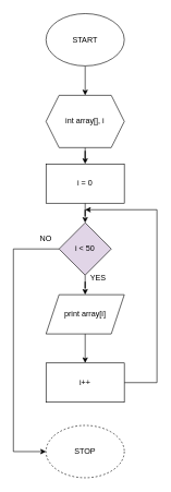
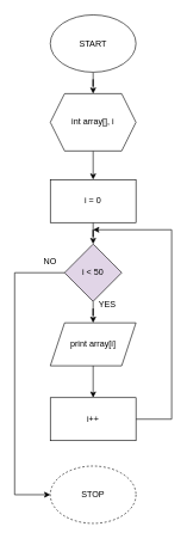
  <mxCell id="0" />
  <mxCell id="1" parent="0" />
  <mxCell id="2" value="" style="edgeStyle=orthogonalEdgeStyle;rounded=0;orthogonalLoop=1;jettySize=auto;html=1;" parent="1" source="3" target="5" edge="1"><mxGeometry relative="1" as="geometry" /></mxCell>
  <mxCell id="3" value="START" style="ellipse;whiteSpace=wrap;html=1;" parent="1" vertex="1"><mxGeometry x="70" y="20" width="120" height="80" as="geometry" /></mxCell>
  <mxCell id="4" value="" style="edgeStyle=orthogonalEdgeStyle;rounded=0;orthogonalLoop=1;jettySize=auto;html=1;" parent="1" source="5" target="7" edge="1"><mxGeometry relative="1" as="geometry" /></mxCell>
- <mxCell id="5" value="int array[], i" style="shape=hexagon;perimeter=hexagonPerimeter2;whiteSpace=wrap;html=1;fixedSize=1;" parent="1" vertex="1"><mxGeometry x="70" y="145" width="120" height="80" as="geometry" /></mxCell>
+ <mxCell id="5" value="int array[], i" style="shape=hexagon;perimeter=hexagonPerimeter2;whiteSpace=wrap;html=1;fixedSize=1;" parent="1" vertex="1"><mxGeometry x="70" y="130" width="120" height="80" as="geometry" /></mxCell>
  <mxCell id="6" value="" style="edgeStyle=orthogonalEdgeStyle;rounded=0;orthogonalLoop=1;jettySize=auto;html=1;" parent="1" source="7" target="10" edge="1"><mxGeometry relative="1" as="geometry" /></mxCell>
  <mxCell id="7" value="i = 0" style="rounded=0;whiteSpace=wrap;html=1;" parent="1" vertex="1"><mxGeometry x="70" y="250" width="120" height="60" as="geometry" /></mxCell>
  <mxCell id="8" value="" style="edgeStyle=orthogonalEdgeStyle;rounded=0;orthogonalLoop=1;jettySize=auto;html=1;" parent="1" source="10" target="12" edge="1"><mxGeometry relative="1" as="geometry" /></mxCell>
  <mxCell id="9" style="edgeStyle=orthogonalEdgeStyle;rounded=0;orthogonalLoop=1;jettySize=auto;html=1;entryX=0;entryY=0.5;entryDx=0;entryDy=0;" parent="1" source="10" target="15" edge="1"><mxGeometry relative="1" as="geometry"><Array as="points"><mxPoint x="20" y="380" /><mxPoint x="20" y="690" /></Array></mxGeometry></mxCell>
  <mxCell id="10" value="i &amp;lt; 50" style="rhombus;whiteSpace=wrap;html=1;fillColor=#e1d5e7;" parent="1" vertex="1"><mxGeometry x="90" y="340" width="80" height="80" as="geometry" /></mxCell>
  <mxCell id="11" value="" style="edgeStyle=orthogonalEdgeStyle;rounded=0;orthogonalLoop=1;jettySize=auto;html=1;" parent="1" source="12" target="14" edge="1"><mxGeometry relative="1" as="geometry" /></mxCell>
  <mxCell id="12" value="print array[i]" style="shape=parallelogram;perimeter=parallelogramPerimeter;whiteSpace=wrap;html=1;fixedSize=1;" parent="1" vertex="1"><mxGeometry x="70" y="450" width="120" height="60" as="geometry" /></mxCell>
  <mxCell id="13" style="edgeStyle=orthogonalEdgeStyle;rounded=0;orthogonalLoop=1;jettySize=auto;html=1;exitX=1;exitY=0.5;exitDx=0;exitDy=0;" parent="1" source="14" edge="1"><mxGeometry relative="1" as="geometry"><mxPoint x="130" y="320" as="targetPoint" /><Array as="points"><mxPoint x="240" y="585" /><mxPoint x="240" y="320" /></Array></mxGeometry></mxCell>
  <mxCell id="14" value="i++" style="rounded=0;whiteSpace=wrap;html=1;" parent="1" vertex="1"><mxGeometry x="70" y="554.5" width="120" height="60" as="geometry" /></mxCell>
  <mxCell id="15" value="STOP" style="ellipse;whiteSpace=wrap;html=1;dashed=1;" parent="1" vertex="1"><mxGeometry x="70" y="650" width="120" height="80" as="geometry" /></mxCell>
  <mxCell id="16" value="YES" style="text;html=1;strokeColor=none;fillColor=none;align=center;verticalAlign=middle;whiteSpace=wrap;rounded=0;" vertex="1" parent="1"><mxGeometry x="120" y="410" width="60" height="30" as="geometry" /></mxCell>
  <mxCell id="17" value="NO" style="text;html=1;strokeColor=none;fillColor=none;align=center;verticalAlign=middle;whiteSpace=wrap;rounded=0;" vertex="1" parent="1"><mxGeometry x="40" y="350" width="60" height="30" as="geometry" /></mxCell>
